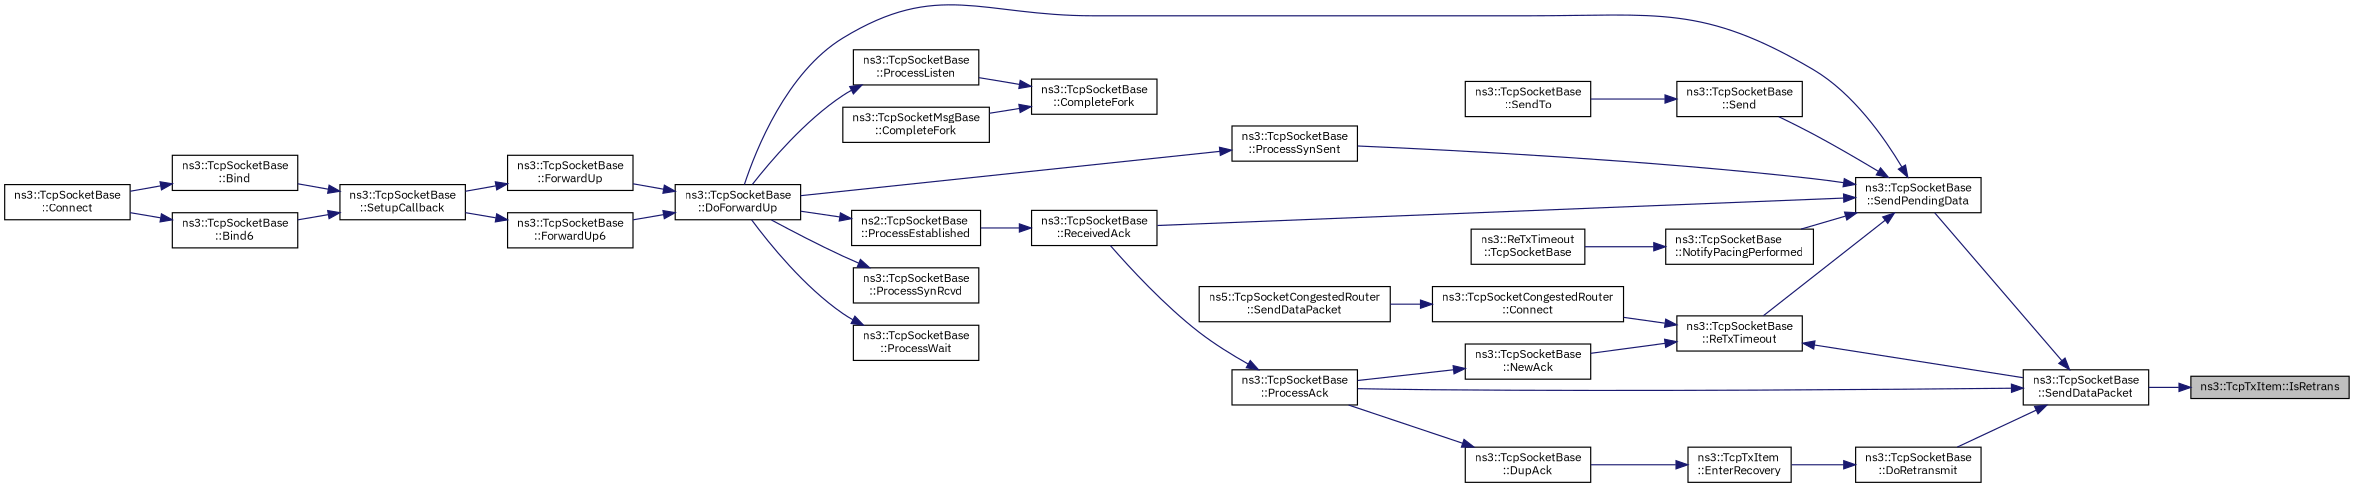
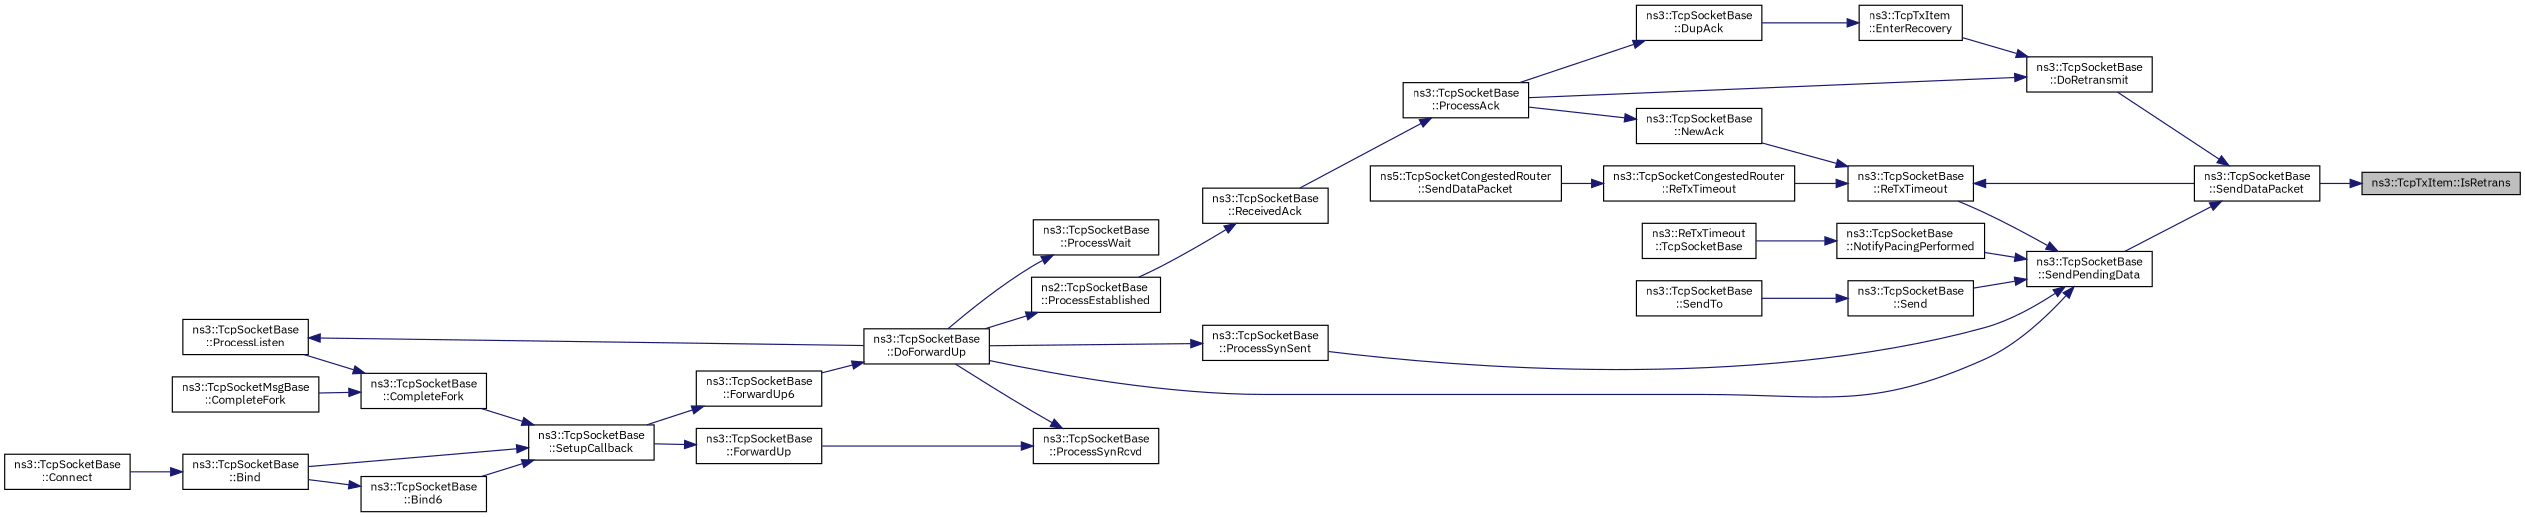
  digraph {
    fontname="IBM Plex Sans"
    rankdir=RL
    node [color=black fillcolor=white fontname="IBM Plex Sans" fontsize=10 shape=record style=filled]
    edge [color=midnightblue dir=back fontname="IBM Plex Sans" fontsize=10 labelfontname=Helvetica labelfontsize=10 style=solid]
    n1 [fillcolor=grey75 fontcolor=black height=0.2 label="ns3::TcpTxItem::IsRetrans" width=0.4]
    n2 [height=0.2 label="ns3::TcpSocketBase\l::SendDataPacket" width=0.4]
    n3 [height=0.2 label="ns3::TcpSocketBase\l::DoRetransmit" width=0.4]
    n4 [height=0.2 label="ns3::TcpSocketBase\l::SendPendingData" width=0.4]
    n5 [height=0.2 label="ns3::TcpTxItem\l::EnterRecovery" width=0.4]
    n6 [height=0.2 label="ns3::TcpSocketBase\l::ProcessAck" width=0.4]
    n7 [height=0.2 label="ns3::TcpSocketBase\l::ReceivedAck" width=0.4]
    n8 [height=0.2 label="ns3::TcpSocketBase\l::DoForwardUp" width=0.4]
    n9 [height=0.2 label="ns3::TcpSocketBase\l::NotifyPacingPerformed" width=0.4]
    n10 [height=0.2 label="ns3::TcpSocketBase\l::ProcessSynSent" width=0.4]
    n11 [height=0.2 label="ns3::TcpSocketBase\l::ReTxTimeout" width=0.4]
    n12 [height=0.2 label="ns3::TcpSocketBase\l::Send" width=0.4]
    n13 [height=0.2 label="ns3::TcpSocketBase\l::DupAck" width=0.4]
    n14 [height=0.2 label="ns2::TcpSocketBase\l::ProcessEstablished" width=0.4]
    n15 [height=0.2 label="ns3::TcpSocketBase\l::ProcessSynRcvd" width=0.4]
    n16 [height=0.2 label="ns3::TcpSocketBase\l::ProcessWait" width=0.4]
    n17 [height=0.2 label="ns3::TcpSocketBase\l::ForwardUp" width=0.4]
    n18 [height=0.2 label="ns3::TcpSocketBase\l::ForwardUp6" width=0.4]
    n19 [height=0.2 label="ns3::TcpSocketBase\l::SetupCallback" width=0.4]
    n20 [height=0.2 label="ns3::TcpSocketBase\l::Bind" width=0.4]
    n21 [height=0.2 label="ns3::TcpSocketBase\l::Bind6" width=0.4]
    n22 [height=0.2 label="ns3::TcpSocketBase\l::CompleteFork" width=0.4]
    n23 [height=0.2 label="ns3::TcpSocketBase\l::Connect" width=0.4]
    n24 [height=0.2 label="ns3::TcpSocketMsgBase\l::CompleteFork" width=0.4]
    n25 [height=0.2 label="ns3::TcpSocketBase\l::ProcessListen" width=0.4]
    n26 [height=0.2 label="ns3::ReTxTimeout\l::TcpSocketBase" width=0.4]
    n27 [height=0.2 label="ns3::TcpSocketBase\l::NewAck" width=0.4]
-   n28 [height=0.2 label="ns3::TcpSocketCongestedRouter\l::Connect" width=0.4]
+   n28 [height=0.2 label="ns3::TcpSocketCongestedRouter\l::ReTxTimeout" width=0.4]
    n29 [height=0.2 label="ns3::TcpSocketBase\l::SendTo" width=0.4]
    n30 [height=0.2 label="ns5::TcpSocketCongestedRouter\l::SendDataPacket" width=0.4]
    n1 -> n2
    n2 -> n3
    n2 -> n4
    n3 -> n5
-   n2 -> n6
-   n4 -> n7
+   n3 -> n6
    n4 -> n8
    n4 -> n9
    n4 -> n10
    n4 -> n11
    n4 -> n12
    n5 -> n13
    n6 -> n7
    n7 -> n14
-   n8 -> n17
+   n15 -> n17
    n8 -> n18
    n9 -> n26
    n10 -> n8
    n11 -> n2
    n11 -> n27
    n11 -> n28
    n12 -> n29
    n13 -> n6
    n14 -> n8
    n15 -> n8
    n16 -> n8
    n17 -> n19
    n18 -> n19
    n19 -> n20
    n19 -> n21
+   n19 -> n22
    n20 -> n23
-   n21 -> n23
+   n21 -> n20
    n22 -> n24
    n22 -> n25
    n25 -> n8
    n27 -> n6
    n28 -> n30
  }
